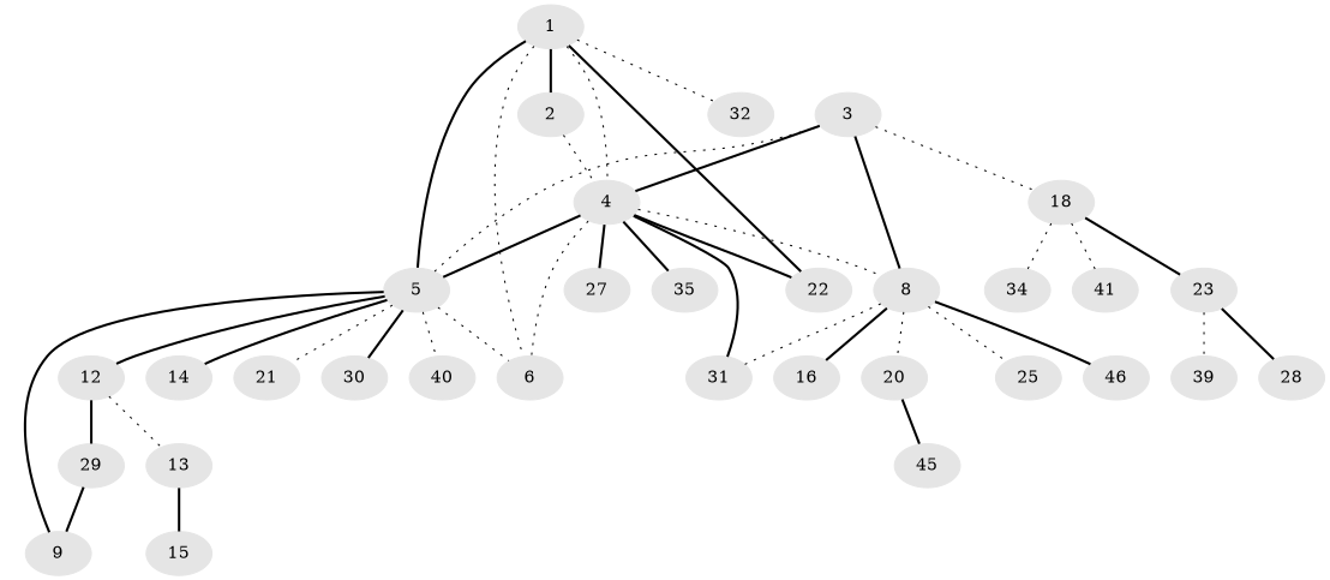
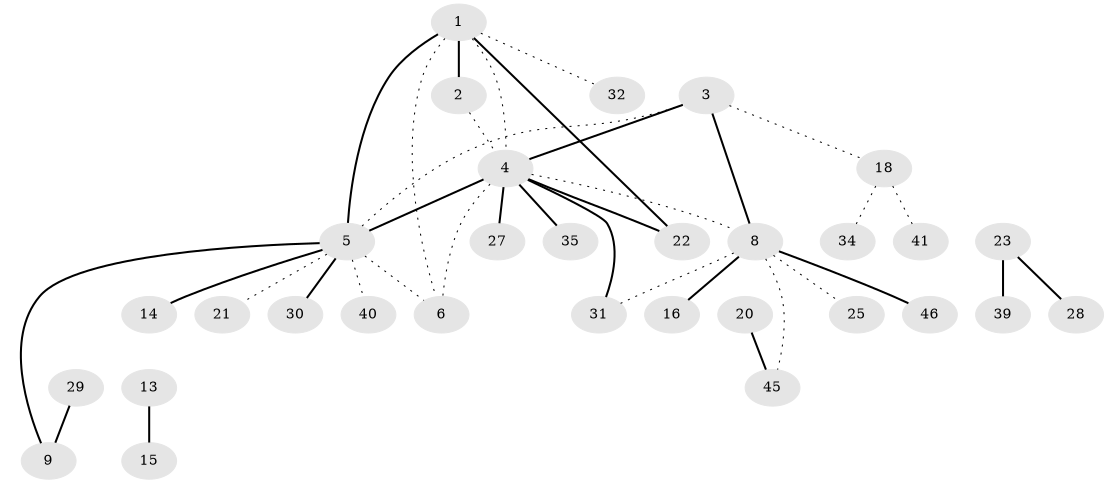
  graph {
    node [color=gray90 style=filled]
    edge [style=bold]
    1 [super="+26"]
    2
    4 [super="+7"]
    5 [super="+10"]
    6
    22
    32 [super="+38"]
    8 [super="+17"]
    27
    31
    35
    9
-   12 [super="+43"]
    14 [super="+44"]
    21 [super="+33"]
    30
    40
    3 [super="+11"]
    18 [super="+19"]
    16
    20 [super="+37"]
    25
    46
    23 [super="+42"]
    34
    41
    13 [super="+24"]
    29
    45
    15
    28 [super="+47"]
    39
    1 -- 2
    1 -- 4 [style=dotted]
    1 -- 5
    1 -- 6 [style=dotted weight=2]
    1 -- 22
    1 -- 32 [style=dotted]
    2 -- 4 [style=dotted]
    4 -- 5 [weight=2]
    4 -- 6 [style=dotted]
    4 -- 22
    4 -- 8 [style=dotted]
    4 -- 27
    4 -- 31
    4 -- 35
    5 -- 6 [style=dotted]
    5 -- 9
-   5 -- 12
    5 -- 14
    5 -- 21 [style=dotted]
    5 -- 30
    5 -- 40 [style=dotted weight=2]
    8 -- 31 [style=dotted]
    8 -- 16
-   8 -- 20 [style=dotted]
+   8 -- 45 [style=dotted]
    8 -- 25 [style=dotted]
    8 -- 46
-   12 -- 13 [style=dotted]
-   12 -- 29
    3 -- 4
    3 -- 5 [style=dotted]
    3 -- 8
    3 -- 18 [style=dotted]
-   18 -- 23
    18 -- 34 [style=dotted]
    18 -- 41 [style=dotted]
    20 -- 45
    23 -- 28
-   23 -- 39 [style=dotted]
+   23 -- 39
    13 -- 15
    29 -- 9
  }
